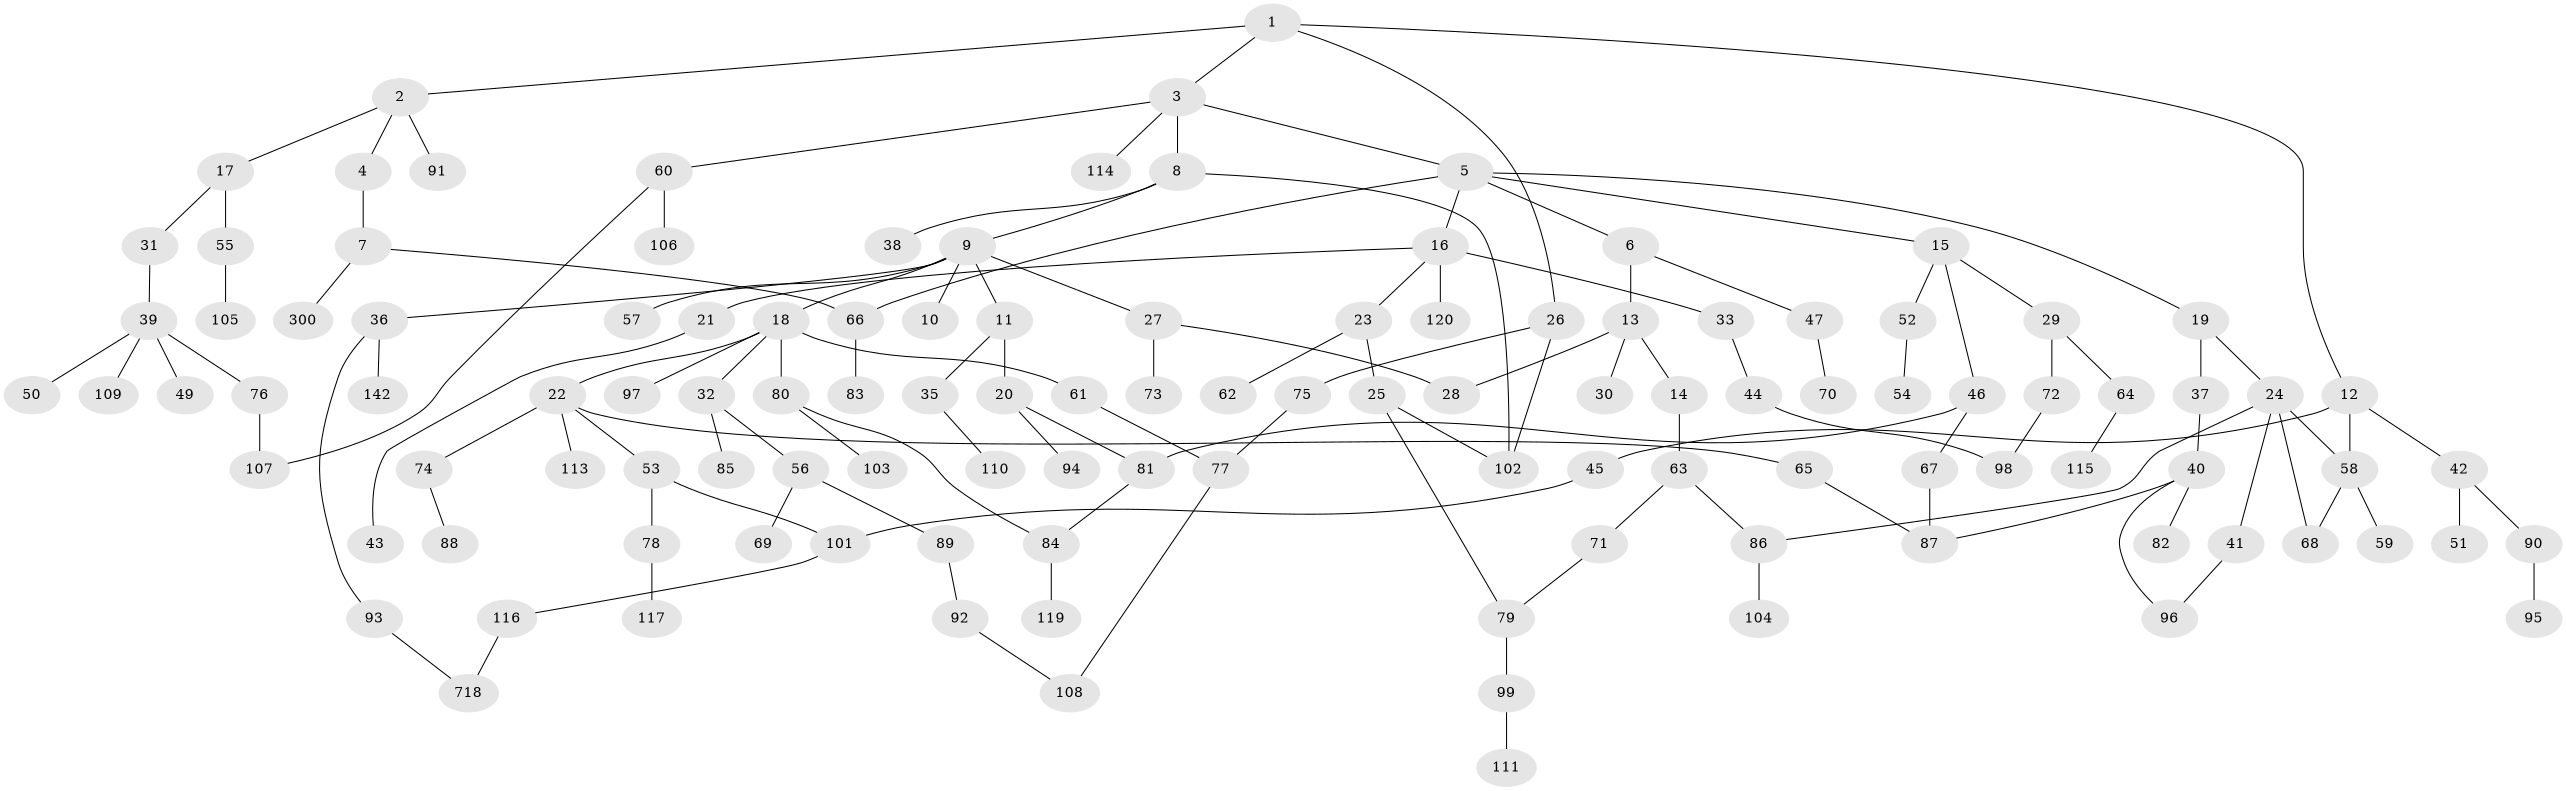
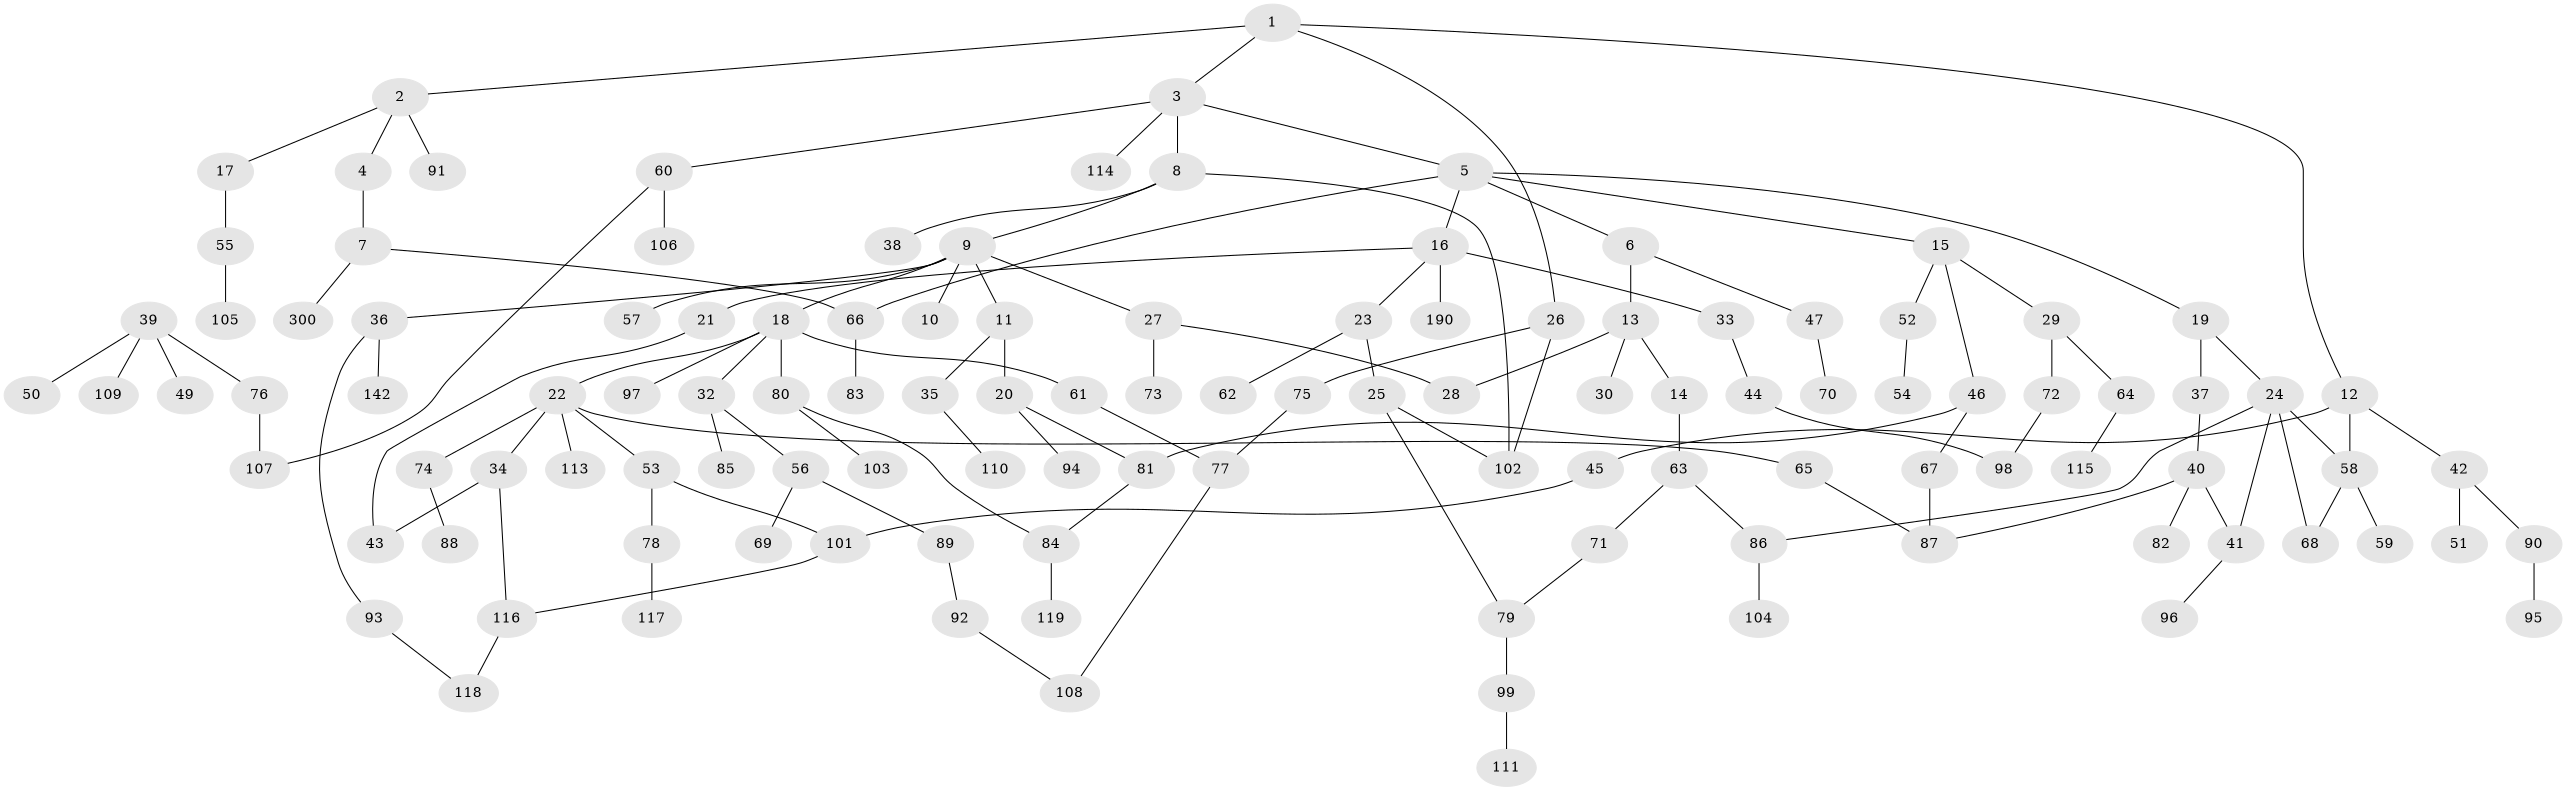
  graph {
    node [color=gray90 style=filled]
    1
    2
    3
    12
    26
    4
    17
    91
    5
    8
    60
    114
    42
    45
    58
    102
    75
    7
-   31
    55
    6
    15
    16
    19
    66
    9
    38
    106
    107
    n30 [label=300]
    13
    47
    29
    46
    52
    21
    23
    33
-   120
+   120 [label=190]
    24
    37
    83
    14
    28
    30
    70
    10
    11
    18
    27
    36
    57
    20
    35
    22
    32
    61
    80
    97
    73
    93
    n62 [label=142]
    81
    94
    110
    51
    90
    101
    68
    59
    63
    86
    71
    64
    72
    67
    54
    43
    25
    62
    44
    39
    105
+   34
    53
    65
    74
    113
    56
    85
    77
    84
    103
    41
    40
    116
    78
    87
    88
    79
    96
    104
    99
    115
    98
    49
    50
    76
    109
    69
    89
-   118 [label=718]
+   118
    82
    95
    117
    92
    108
    111
    119
    1 -- 2
    1 -- 3
    1 -- 12
    1 -- 26
    2 -- 4
    2 -- 17
    2 -- 91
    3 -- 5
    3 -- 8
    3 -- 60
    3 -- 114
    12 -- 42
    12 -- 45
    12 -- 58
    26 -- 102
    26 -- 75
    4 -- 7
-   17 -- 31
    17 -- 55
    5 -- 6
    5 -- 15
    5 -- 16
    5 -- 19
    5 -- 66
    8 -- 102
    8 -- 9
    8 -- 38
    60 -- 106
    60 -- 107
    42 -- 51
    42 -- 90
    45 -- 101
    58 -- 68
    58 -- 59
    75 -- 77
    7 -- 66
    7 -- n30
-   31 -- 39
    55 -- 105
    6 -- 13
    6 -- 47
    15 -- 29
    15 -- 46
    15 -- 52
    16 -- 21
    16 -- 23
    16 -- 33
    16 -- 120
    19 -- 24
    19 -- 37
    66 -- 83
    9 -- 10
    9 -- 11
    9 -- 18
    9 -- 27
    9 -- 36
    9 -- 57
    13 -- 14
    13 -- 28
    13 -- 30
    47 -- 70
    29 -- 64
    29 -- 72
    46 -- 81
    46 -- 67
    52 -- 54
    21 -- 43
    23 -- 25
    23 -- 62
    33 -- 44
    24 -- 58
    24 -- 68
    24 -- 86
    24 -- 41
    37 -- 40
    14 -- 63
    11 -- 20
    11 -- 35
    18 -- 22
    18 -- 32
    18 -- 61
    18 -- 80
    18 -- 97
    27 -- 28
    27 -- 73
    36 -- 93
    36 -- n62
    20 -- 81
    20 -- 94
    35 -- 110
+   22 -- 34
    22 -- 53
    22 -- 65
    22 -- 74
    22 -- 113
    32 -- 56
    32 -- 85
    61 -- 77
    80 -- 84
    80 -- 103
    93 -- 118
    81 -- 84
    90 -- 95
    101 -- 116
    63 -- 86
    63 -- 71
    86 -- 104
    71 -- 79
    64 -- 115
    72 -- 98
    67 -- 87
    25 -- 102
    25 -- 79
    44 -- 98
    39 -- 49
    39 -- 50
    39 -- 76
    39 -- 109
+   34 -- 43
+   34 -- 116
    53 -- 101
    53 -- 78
    65 -- 87
    74 -- 88
    56 -- 69
    56 -- 89
    77 -- 108
    84 -- 119
    41 -- 96
-   40 -- 96
+   40 -- 41
    40 -- 87
    40 -- 82
    116 -- 118
    78 -- 117
    79 -- 99
    99 -- 111
    76 -- 107
    89 -- 92
    92 -- 108
  }
